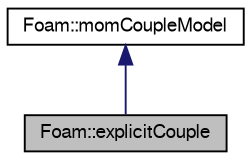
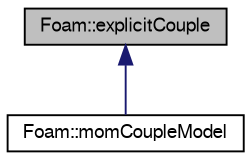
  digraph {
    node [color=black fontname=FreeSans fontsize=10 shape=record style=filled]
    n1 [fillcolor=grey75 fontcolor=black height=0.2 label="Foam::explicitCouple" width=0.4]
    n2 [fillcolor=white height=0.2 label="Foam::momCoupleModel" width=0.4]
-   n2 -> n1 [color=midnightblue dir=back fontname=FreeSans fontsize=10 labelfontname=FreeSans labelfontsize=10 style=solid]
+   n1 -> n2 [color=midnightblue dir=back fontname=FreeSans fontsize=10 labelfontname=FreeSans labelfontsize=10 style=solid]
  }
